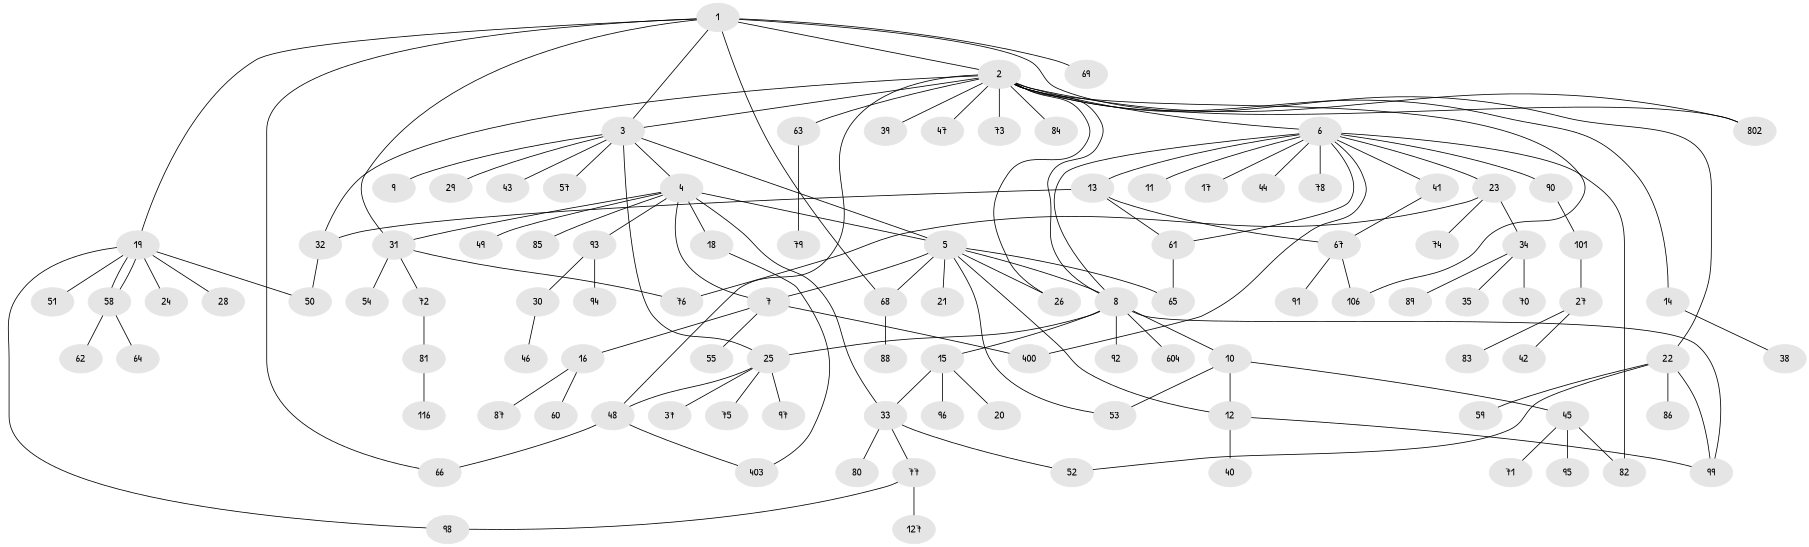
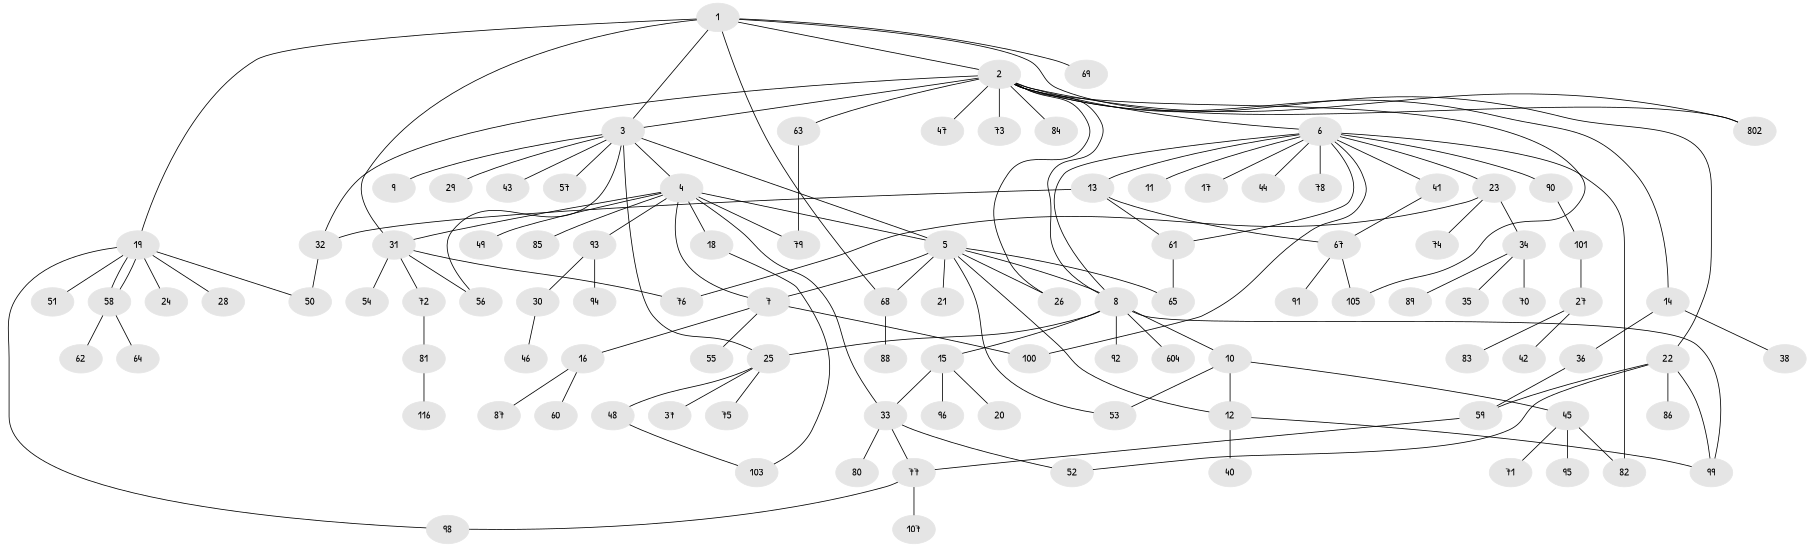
  graph {
    fontname="Patrick Hand"
    node [color=gray90 fontname="Patrick Hand" style=filled]
    edge [fontname="Patrick Hand"]
    1
    2
    3
    19
    31
-   66
    68
    69
    n9 [label=802]
    6
    8
    14
    22
    26
    32
-   39
    47
    48
    63
    73
    84
-   105 [label=106]
+   105
    4
    5
    9
    25
    29
    43
+   56
    57
    24
    28
    50
    51
    58
    98
    76
    54
    72
    88
    11
    13
    17
    23
    41
    44
    61
    78
    82
    90
-   100 [label=400]
+   100
    10
    15
    92
    99
    n56 [label=604]
+   36
    38
    52
    59
    86
-   103 [label=403]
+   103
    79
    7
    18
    33
    49
    85
    93
    12
    21
    53
    65
    37
    75
-   97
    16
    55
    30
    46
    77
    80
    94
    40
    67
    34
    74
    101
    60
    87
    45
    20
    96
    27
    42
    83
    71
    95
    91
    62
    64
    35
    70
    89
    81
-   107 [label=127]
+   107
    n107 [label=116]
    1 -- 2
    1 -- 3
    1 -- 19
    1 -- 31
-   1 -- 66
    1 -- 68
    1 -- 69
    1 -- n9
    2 -- 3
    2 -- n9
    2 -- 6
    2 -- 8
    2 -- 14
    2 -- 22
    2 -- 26
    2 -- 32
-   2 -- 39
    2 -- 47
-   2 -- 48
    2 -- 63
    2 -- 73
    2 -- 84
    2 -- 105
    3 -- 4
    3 -- 5
    3 -- 9
    3 -- 25
    3 -- 29
    3 -- 43
+   3 -- 56
    3 -- 57
    19 -- 24
    19 -- 28
    19 -- 50
    19 -- 51
    19 -- 58
    19 -- 58
    19 -- 98
+   31 -- 56
    31 -- 76
    31 -- 54
    31 -- 72
    68 -- 88
    6 -- 8
    6 -- 11
    6 -- 13
    6 -- 17
    6 -- 23
    6 -- 41
    6 -- 44
    6 -- 61
    6 -- 78
    6 -- 82
    6 -- 90
    6 -- 100
    8 -- 25
    8 -- 10
    8 -- 15
    8 -- 92
    8 -- 99
    8 -- n56
+   14 -- 36
    14 -- 38
    22 -- 99
    22 -- 52
    22 -- 59
    22 -- 86
    32 -- 50
-   48 -- 66
    48 -- 103
    63 -- 79
    4 -- 31
    4 -- 5
+   4 -- 79
    4 -- 7
    4 -- 18
    4 -- 33
    4 -- 49
    4 -- 85
    4 -- 93
    5 -- 68
    5 -- 8
    5 -- 26
    5 -- 7
    5 -- 12
    5 -- 21
    5 -- 53
    5 -- 65
    25 -- 48
    25 -- 37
    25 -- 75
-   25 -- 97
    58 -- 62
    58 -- 64
    72 -- 81
    13 -- 32
    13 -- 61
    13 -- 67
    23 -- 76
    23 -- 34
    23 -- 74
    41 -- 67
    61 -- 65
    90 -- 101
    10 -- 12
    10 -- 53
    10 -- 45
    15 -- 33
    15 -- 20
    15 -- 96
+   36 -- 59
+   59 -- 77
    7 -- 100
    7 -- 16
    7 -- 55
    18 -- 103
    33 -- 52
    33 -- 77
    33 -- 80
    93 -- 30
    93 -- 94
    12 -- 99
    12 -- 40
    16 -- 60
    16 -- 87
    30 -- 46
    77 -- 98
    77 -- 107
    67 -- 105
    67 -- 91
    34 -- 35
    34 -- 70
    34 -- 89
    101 -- 27
    45 -- 82
    45 -- 71
    45 -- 95
    27 -- 42
    27 -- 83
    81 -- n107
  }
